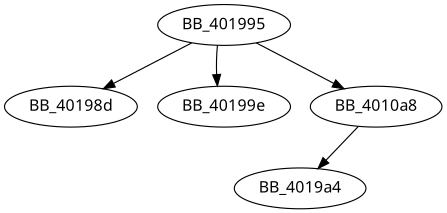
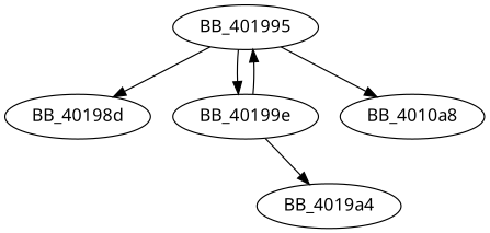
  digraph {
    fontname="Noto Sans"
    node [fontname="Noto Sans"]
    edge [fontname="Noto Sans"]
    BB_401995
    BB_40198d
    BB_40199e
    n4 [label=BB_4010a8]
    BB_4019a4
    BB_401995 -> BB_40198d
    BB_401995 -> BB_40199e
    BB_401995 -> n4
-   n4 -> BB_4019a4
+   BB_40199e -> BB_401995
+   BB_40199e -> BB_4019a4
  }
